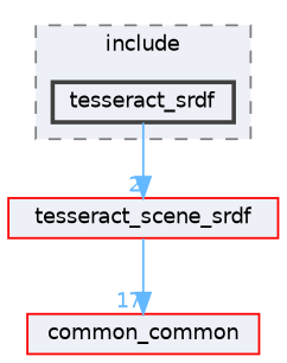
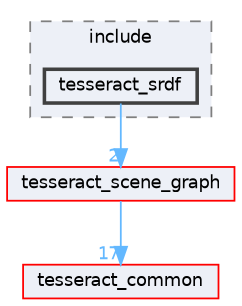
  digraph {
    compound=true
    node [color=red fillcolor="#edf0f7" fontname=Helvetica fontsize=10 shape=box style=filled]
    edge [color=steelblue1 fontcolor=steelblue1 fontname=Helvetica fontsize=10 labeldistance=1.5 labelfontname=Helvetica labelfontsize=10]
    n1 [color=grey25 height=0.2 label=tesseract_srdf style="filled,bold" width=0.4]
-   n2 [height=0.2 label=tesseract_scene_srdf width=0.4]
-   n3 [height=0.2 label=common_common width=0.4]
+   n2 [height=0.2 label=tesseract_scene_graph width=0.4]
+   n3 [height=0.2 label=tesseract_common width=0.4]
    subgraph cluster_1 {
      bgcolor="#edf0f7"
      fontname=Helvetica
      fontsize=10
      label=include
      pencolor=grey50
      style="filled,dashed"
      n1
    }
    n1 -> n2 [headlabel=2]
    n2 -> n3 [headlabel=17]
  }
